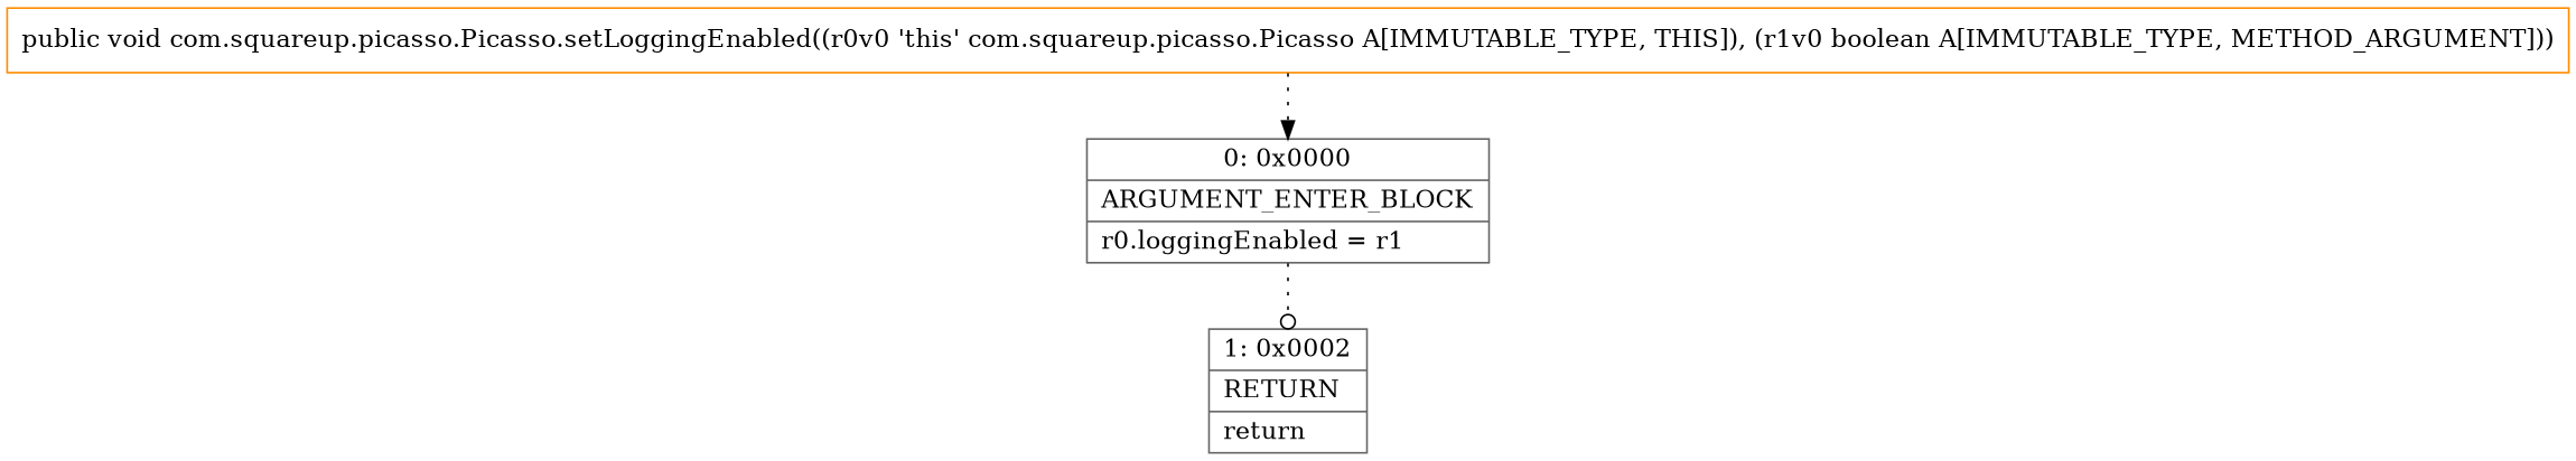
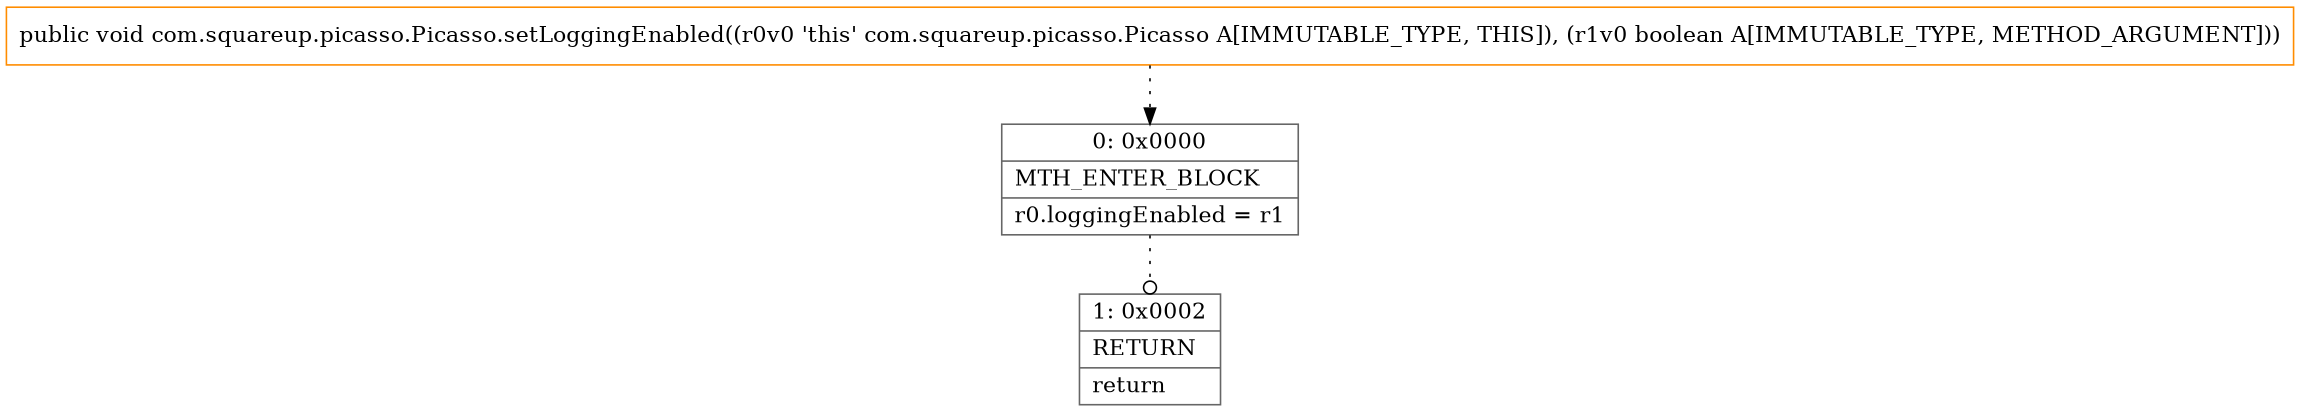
  digraph {
    node [shape=record color=gray40]
    edge [style=dotted]
-   n1 [label="{0\:\ 0x0000|ARGUMENT_ENTER_BLOCK\l|r0.loggingEnabled = r1\l}"]
+   n1 [label="{0\:\ 0x0000|MTH_ENTER_BLOCK\l|r0.loggingEnabled = r1\l}"]
    n2 [label="{1\:\ 0x0002|RETURN\l|return\l}"]
    n3 [label="{public void com.squareup.picasso.Picasso.setLoggingEnabled((r0v0 'this' com.squareup.picasso.Picasso A[IMMUTABLE_TYPE, THIS]), (r1v0 boolean A[IMMUTABLE_TYPE, METHOD_ARGUMENT])) }" color=darkorange]
    n1 -> n2 [arrowhead=odot]
    n3 -> n1 [arrowhead=normal]
  }
